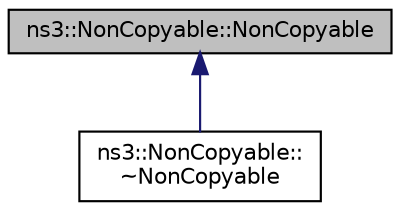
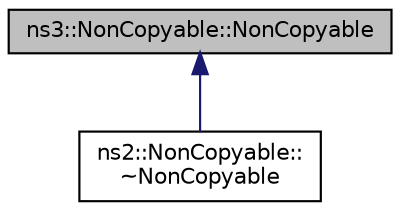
  digraph {
    rankdir=TB
    node [color=black fontname=Helvetica fontsize=10 shape=record style=filled]
    n1 [fillcolor=grey75 fontcolor=black height=0.2 label="ns3::NonCopyable::NonCopyable" width=0.4]
-   n2 [fillcolor=white height=0.2 label="ns3::NonCopyable::\l~NonCopyable" width=0.4]
+   n2 [fillcolor=white height=0.2 label="ns2::NonCopyable::\l~NonCopyable" width=0.4]
    n1 -> n2 [color=midnightblue dir=back fontname=Helvetica fontsize=10 labelfontname=Helvetica labelfontsize=10 style=solid]
  }
